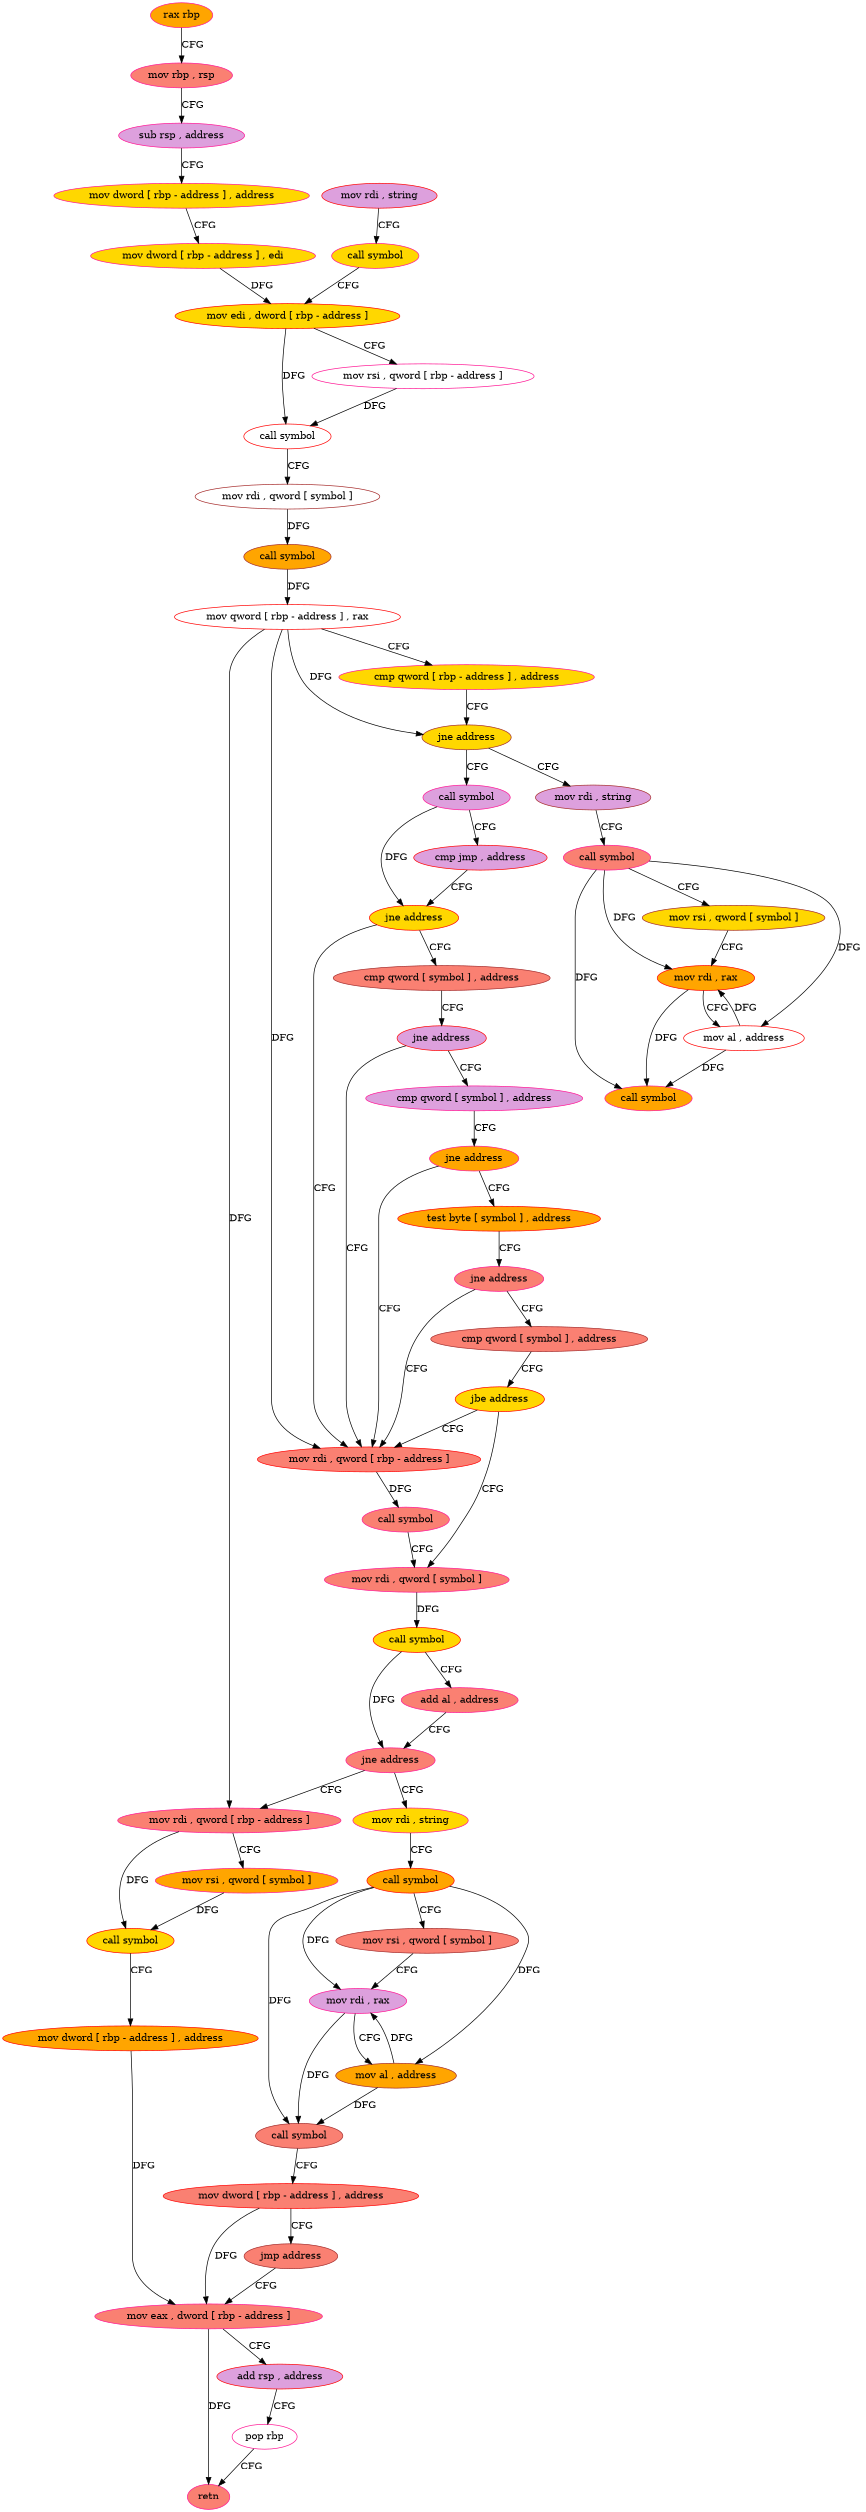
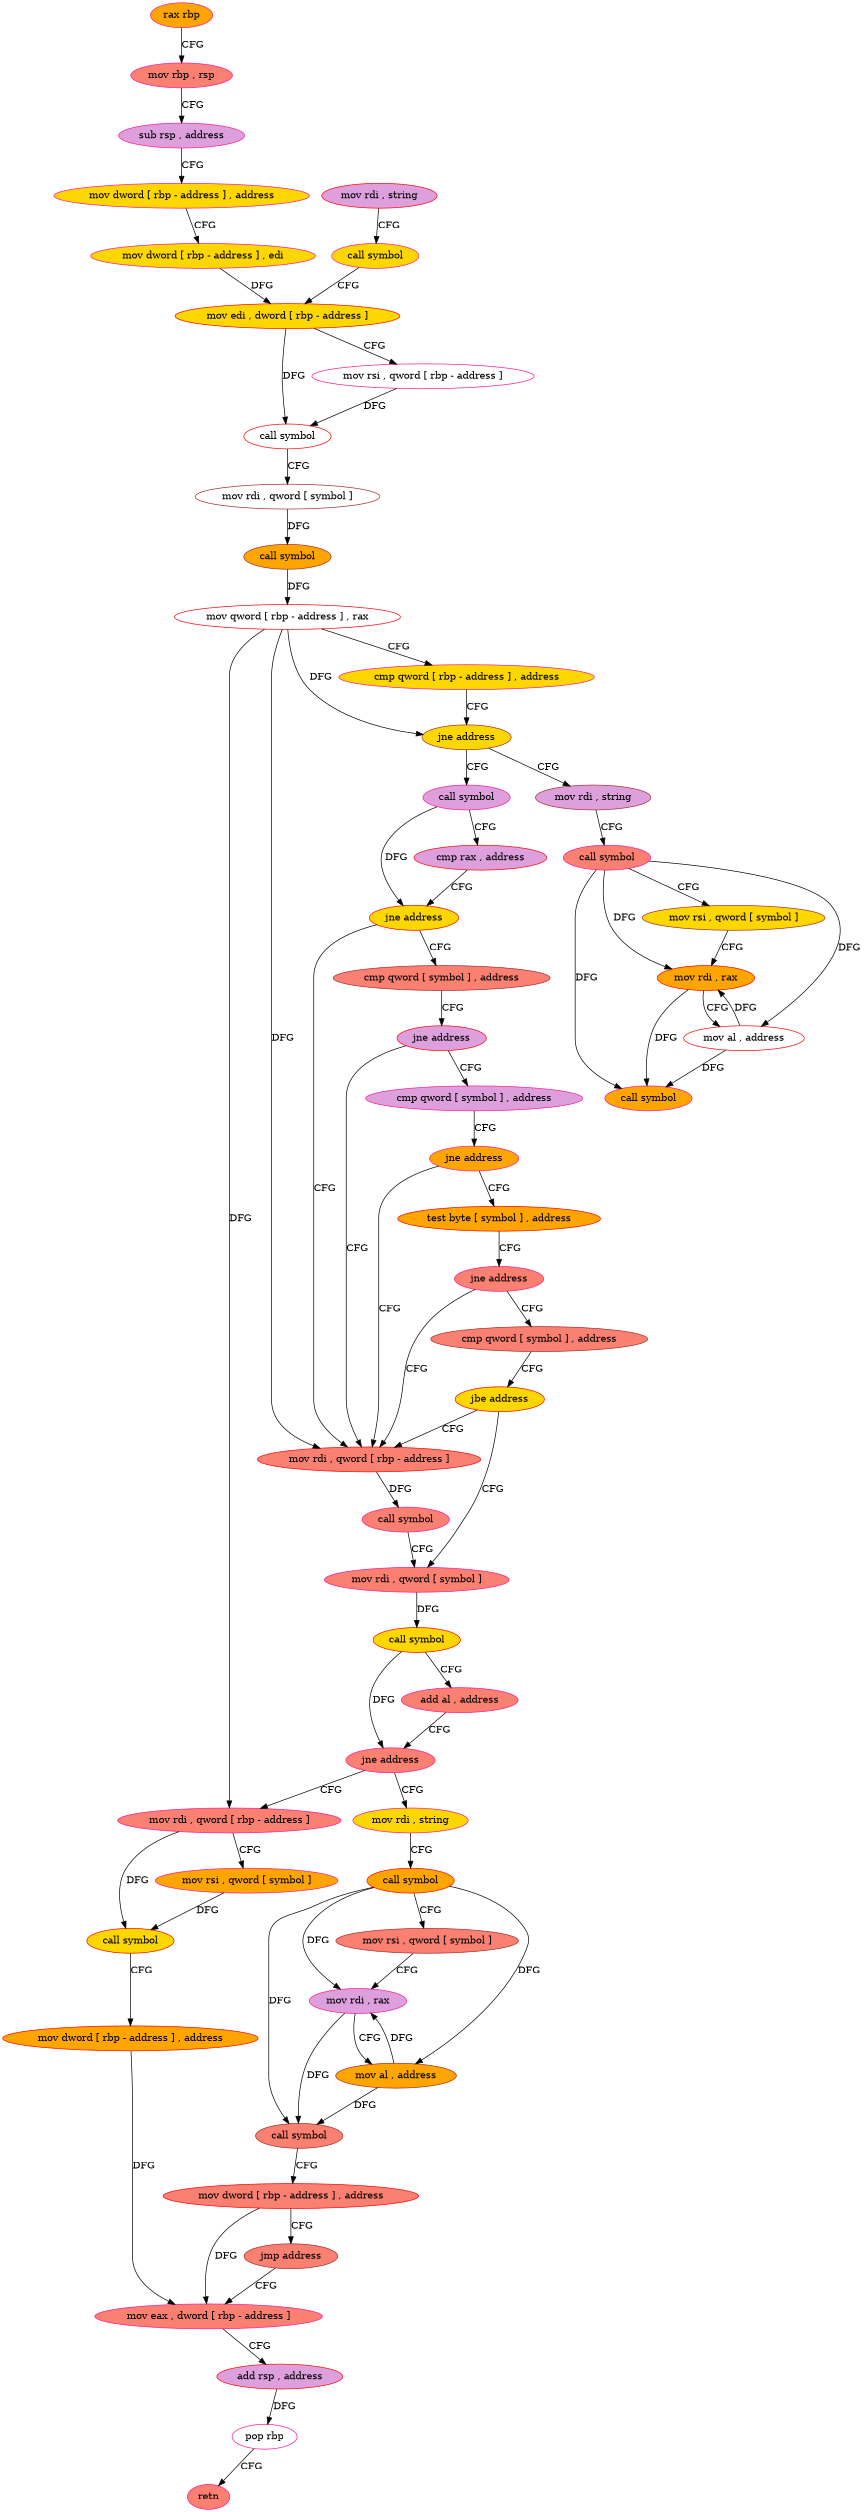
  digraph {
    fontname="DejaVu Serif"
    node [color=deeppink fillcolor=salmon fontname="DejaVu Serif" style=filled]
    edge [fontname="DejaVu Serif"]
    n1 [fillcolor=orange label="rax rbp"]
    n2 [label="mov rbp , rsp"]
    n3 [fillcolor=plum label="sub rsp , address"]
    n4 [fillcolor=gold label="mov dword [ rbp - address ] , address"]
    n5 [fillcolor=gold label="mov dword [ rbp - address ] , edi"]
    n6 [color=red fillcolor=gold label="mov edi , dword [ rbp - address ]"]
    n7 [fillcolor=white label="mov rsi , qword [ rbp - address ]"]
    n8 [color=red fillcolor=white label="call symbol"]
    n9 [color=red fillcolor=plum label="mov rdi , string"]
    n10 [fillcolor=gold label="call symbol"]
    n11 [color=brown fillcolor=white label="mov rdi , qword [ symbol ]"]
    n12 [color=brown fillcolor=orange label="call symbol"]
    n13 [color=red fillcolor=white label="mov qword [ rbp - address ] , rax"]
    n14 [fillcolor=gold label="cmp qword [ rbp - address ] , address"]
    n15 [color=brown fillcolor=gold label="jne address"]
    n16 [color=red label="mov rdi , qword [ rbp - address ]"]
    n17 [label="mov rdi , qword [ rbp - address ]"]
    n18 [fillcolor=plum label="call symbol"]
    n19 [color=brown fillcolor=plum label="mov rdi , string"]
    n20 [label="call symbol"]
    n21 [fillcolor=orange label="mov rsi , qword [ symbol ]"]
    n22 [color=red fillcolor=gold label="call symbol"]
-   n23 [color=red fillcolor=plum label="cmp jmp , address"]
+   n23 [color=red fillcolor=plum label="cmp rax , address"]
    n24 [color=red fillcolor=gold label="jne address"]
    n25 [label="call symbol"]
    n26 [color=brown label="cmp qword [ symbol ] , address"]
    n27 [color=brown fillcolor=gold label="mov rsi , qword [ symbol ]"]
    n28 [color=red fillcolor=orange label="mov rdi , rax"]
    n29 [color=red fillcolor=white label="mov al , address"]
    n30 [fillcolor=orange label="call symbol"]
    n31 [color=red fillcolor=plum label="jne address"]
    n32 [label="mov rdi , qword [ symbol ]"]
    n33 [fillcolor=plum label="cmp qword [ symbol ] , address"]
    n34 [color=red fillcolor=gold label="call symbol"]
    n35 [label="add al , address"]
    n36 [label="jne address"]
    n37 [fillcolor=orange label="jne address"]
    n38 [color=red fillcolor=orange label="test byte [ symbol ] , address"]
    n39 [color=red fillcolor=orange label="mov dword [ rbp - address ] , address"]
    n40 [label="mov eax , dword [ rbp - address ]"]
    n41 [color=red fillcolor=plum label="add rsp , address"]
    n42 [label=retn]
    n43 [fillcolor=white label="pop rbp"]
    n44 [fillcolor=gold label="mov rdi , string"]
    n45 [color=red fillcolor=orange label="call symbol"]
    n46 [color=brown label="mov rsi , qword [ symbol ]"]
    n47 [fillcolor=plum label="mov rdi , rax"]
    n48 [color=brown fillcolor=orange label="mov al , address"]
    n49 [color=brown label="call symbol"]
    n50 [color=red label="mov dword [ rbp - address ] , address"]
    n51 [color=brown label="jmp address"]
    n52 [label="jne address"]
    n53 [color=brown label="cmp qword [ symbol ] , address"]
    n54 [color=red fillcolor=gold label="jbe address"]
    n1 -> n2 [label=CFG]
    n2 -> n3 [label=CFG]
    n3 -> n4 [label=CFG]
    n4 -> n5 [label=CFG]
    n5 -> n6 [label=DFG]
    n6 -> n7 [label=CFG]
    n6 -> n8 [label=DFG]
    n7 -> n8 [label=DFG]
    n8 -> n11 [label=CFG]
    n9 -> n10 [label=CFG]
    n10 -> n6 [label=CFG]
    n11 -> n12 [label=DFG]
    n12 -> n13 [label=DFG]
    n13 -> n14 [label=CFG]
    n13 -> n15 [label=DFG]
    n13 -> n16 [label=DFG]
    n13 -> n17 [label=DFG]
    n14 -> n15 [label=CFG]
    n15 -> n18 [label=CFG]
    n15 -> n19 [label=CFG]
    n16 -> n20 [label=DFG]
    n17 -> n21 [label=CFG]
    n17 -> n22 [label=DFG]
    n18 -> n23 [label=CFG]
    n18 -> n24 [label=DFG]
    n19 -> n25 [label=CFG]
    n20 -> n32 [label=CFG]
    n21 -> n22 [label=DFG]
    n22 -> n39 [label=CFG]
    n23 -> n24 [label=CFG]
    n24 -> n16 [label=CFG]
    n24 -> n26 [label=CFG]
    n25 -> n27 [label=CFG]
    n25 -> n28 [label=DFG]
    n25 -> n29 [label=DFG]
    n25 -> n30 [label=DFG]
    n26 -> n31 [label=CFG]
    n27 -> n28 [label=CFG]
    n28 -> n29 [label=CFG]
    n28 -> n30 [label=DFG]
    n29 -> n28 [label=DFG]
    n29 -> n30 [label=DFG]
    n31 -> n16 [label=CFG]
    n31 -> n33 [label=CFG]
    n32 -> n34 [label=DFG]
    n33 -> n37 [label=CFG]
    n34 -> n35 [label=CFG]
    n34 -> n36 [label=DFG]
    n35 -> n36 [label=CFG]
    n36 -> n17 [label=CFG]
    n36 -> n44 [label=CFG]
    n37 -> n16 [label=CFG]
    n37 -> n38 [label=CFG]
    n38 -> n52 [label=CFG]
    n39 -> n40 [label=DFG]
    n40 -> n41 [label=CFG]
-   n40 -> n42 [label=DFG]
-   n41 -> n43 [label=CFG]
+   n41 -> n43 [label=DFG]
    n43 -> n42 [label=CFG]
    n44 -> n45 [label=CFG]
    n45 -> n46 [label=CFG]
    n45 -> n47 [label=DFG]
    n45 -> n48 [label=DFG]
    n45 -> n49 [label=DFG]
    n46 -> n47 [label=CFG]
    n47 -> n48 [label=CFG]
    n47 -> n49 [label=DFG]
    n48 -> n47 [label=DFG]
    n48 -> n49 [label=DFG]
    n49 -> n50 [label=CFG]
    n50 -> n40 [label=DFG]
    n50 -> n51 [label=CFG]
    n51 -> n40 [label=CFG]
    n52 -> n16 [label=CFG]
    n52 -> n53 [label=CFG]
    n53 -> n54 [label=CFG]
    n54 -> n16 [label=CFG]
    n54 -> n32 [label=CFG]
  }
